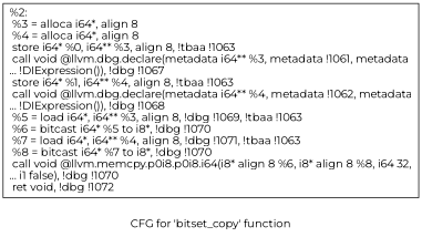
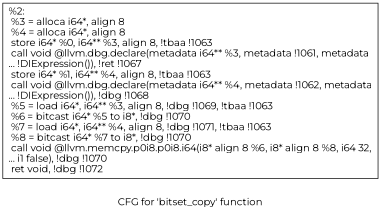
  digraph {
    label="CFG for 'bitset_copy' function"
    fontname=Montserrat
-   n1 [label="{%2:\l  %3 = alloca i64*, align 8\l  %4 = alloca i64*, align 8\l  store i64* %0, i64** %3, align 8, !tbaa !1063\l  call void @llvm.dbg.declare(metadata i64** %3, metadata !1061, metadata\l... !DIExpression()), !dbg !1067\l  store i64* %1, i64** %4, align 8, !tbaa !1063\l  call void @llvm.dbg.declare(metadata i64** %4, metadata !1062, metadata\l... !DIExpression()), !dbg !1068\l  %5 = load i64*, i64** %3, align 8, !dbg !1069, !tbaa !1063\l  %6 = bitcast i64* %5 to i8*, !dbg !1070\l  %7 = load i64*, i64** %4, align 8, !dbg !1071, !tbaa !1063\l  %8 = bitcast i64* %7 to i8*, !dbg !1070\l  call void @llvm.memcpy.p0i8.p0i8.i64(i8* align 8 %6, i8* align 8 %8, i64 32,\l... i1 false), !dbg !1070\l  ret void, !dbg !1072\l}" shape=record fontname=Montserrat]
+   n1 [label="{%2:\l  %3 = alloca i64*, align 8\l  %4 = alloca i64*, align 8\l  store i64* %0, i64** %3, align 8, !tbaa !1063\l  call void @llvm.dbg.declare(metadata i64** %3, metadata !1061, metadata\l... !DIExpression()), !ret !1067\l  store i64* %1, i64** %4, align 8, !tbaa !1063\l  call void @llvm.dbg.declare(metadata i64** %4, metadata !1062, metadata\l... !DIExpression()), !dbg !1068\l  %5 = load i64*, i64** %3, align 8, !dbg !1069, !tbaa !1063\l  %6 = bitcast i64* %5 to i8*, !dbg !1070\l  %7 = load i64*, i64** %4, align 8, !dbg !1071, !tbaa !1063\l  %8 = bitcast i64* %7 to i8*, !dbg !1070\l  call void @llvm.memcpy.p0i8.p0i8.i64(i8* align 8 %6, i8* align 8 %8, i64 32,\l... i1 false), !dbg !1070\l  ret void, !dbg !1072\l}" shape=record fontname=Montserrat]
  }
